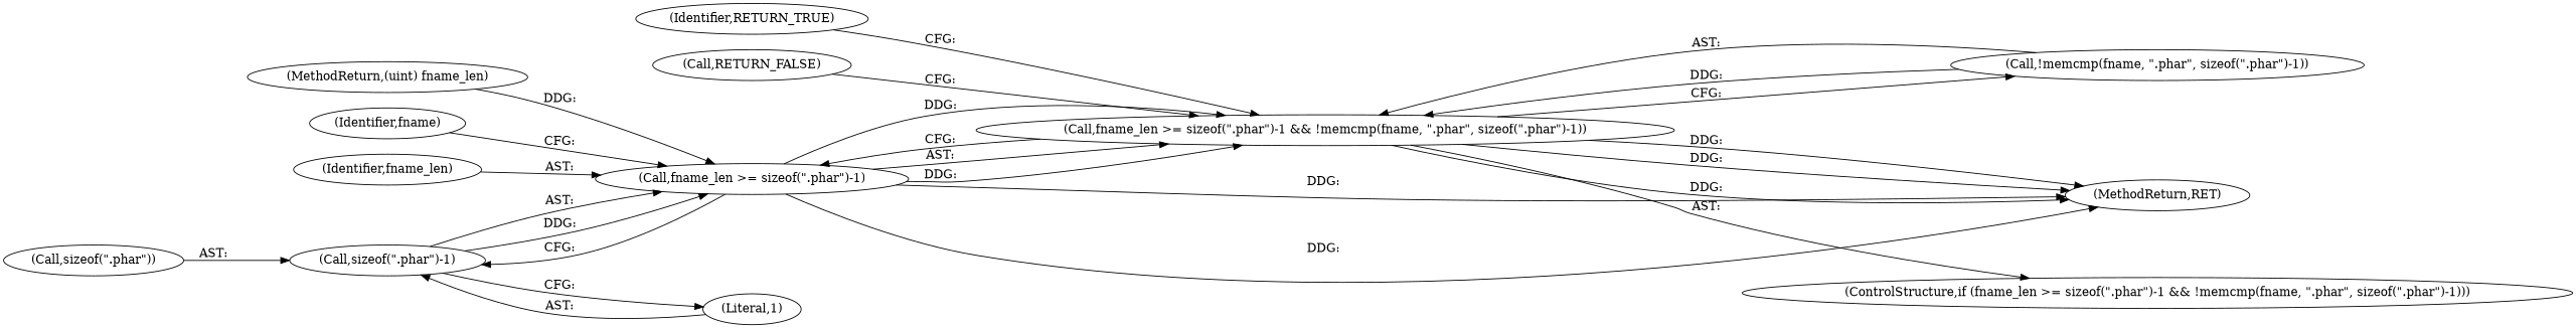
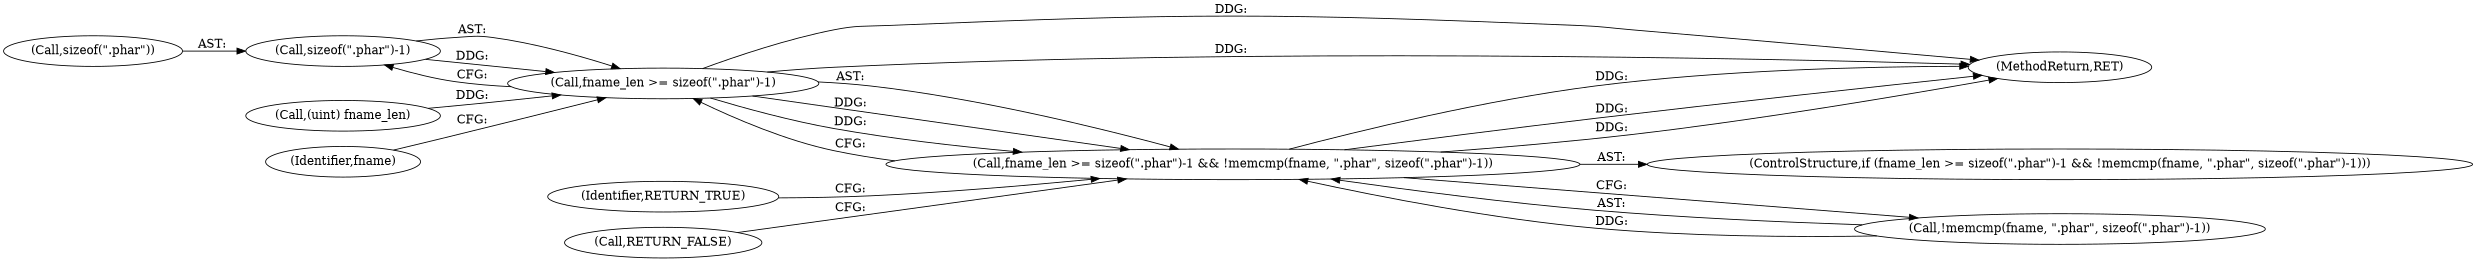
  digraph {
    rankdir=LR
    n1 [label="(Call,sizeof(\".phar\")-1)"]
    n2 [label="(Call,fname_len >= sizeof(\".phar\")-1)"]
-   n3 [label="(Literal,1)"]
    n4 [label="(Call,fname_len >= sizeof(\".phar\")-1 && !memcmp(fname, \".phar\", sizeof(\".phar\")-1))"]
    n5 [label="(MethodReturn,RET)"]
    n6 [label="(ControlStructure,if (fname_len >= sizeof(\".phar\")-1 && !memcmp(fname, \".phar\", sizeof(\".phar\")-1)))"]
    n7 [label="(Call,!memcmp(fname, \".phar\", sizeof(\".phar\")-1))"]
    n8 [label="(Identifier,RETURN_TRUE)"]
    n9 [label="(Call,sizeof(\".phar\"))"]
-   n10 [label="(MethodReturn,(uint) fname_len)"]
+   n10 [label="(Call,(uint) fname_len)"]
    n11 [label="(Identifier,fname)"]
-   n12 [label="(Identifier,fname_len)"]
    n13 [label="(Call,RETURN_FALSE)"]
    n1 -> n2 [label="AST: "]
    n1 -> n2 [label="DDG: "]
-   n1 -> n3 [label="CFG: "]
    n2 -> n1 [label="CFG: "]
    n2 -> n4 [label="AST: "]
    n2 -> n4 [label="DDG: "]
    n2 -> n4 [label="DDG: "]
    n2 -> n5 [label="DDG: "]
    n2 -> n5 [label="DDG: "]
-   n3 -> n1 [label="AST: "]
    n4 -> n2 [label="CFG: "]
    n4 -> n5 [label="DDG: "]
    n4 -> n5 [label="DDG: "]
    n4 -> n5 [label="DDG: "]
    n4 -> n6 [label="AST: "]
    n4 -> n7 [label="CFG: "]
    n7 -> n4 [label="AST: "]
    n7 -> n4 [label="DDG: "]
    n8 -> n4 [label="CFG: "]
    n9 -> n1 [label="AST: "]
    n10 -> n2 [label="DDG: "]
    n11 -> n2 [label="CFG: "]
-   n12 -> n2 [label="AST: "]
    n13 -> n4 [label="CFG: "]
  }
